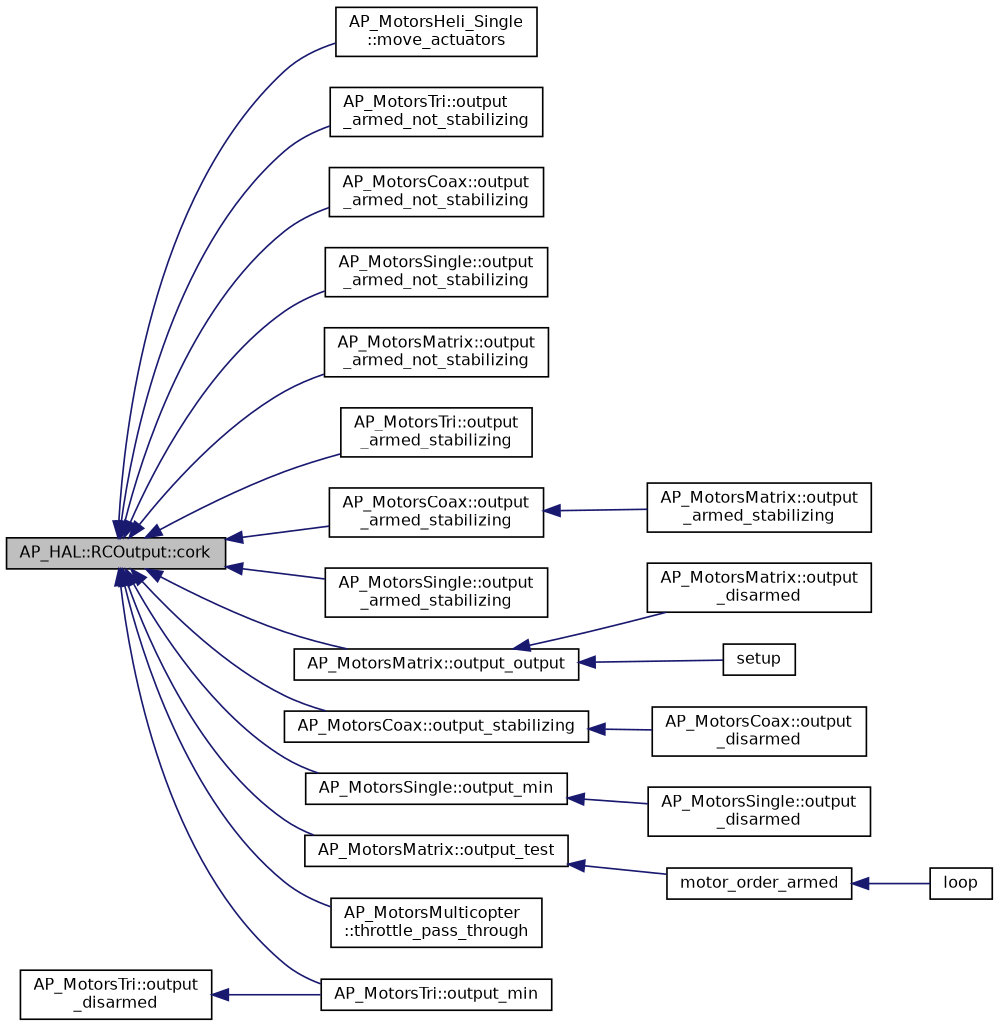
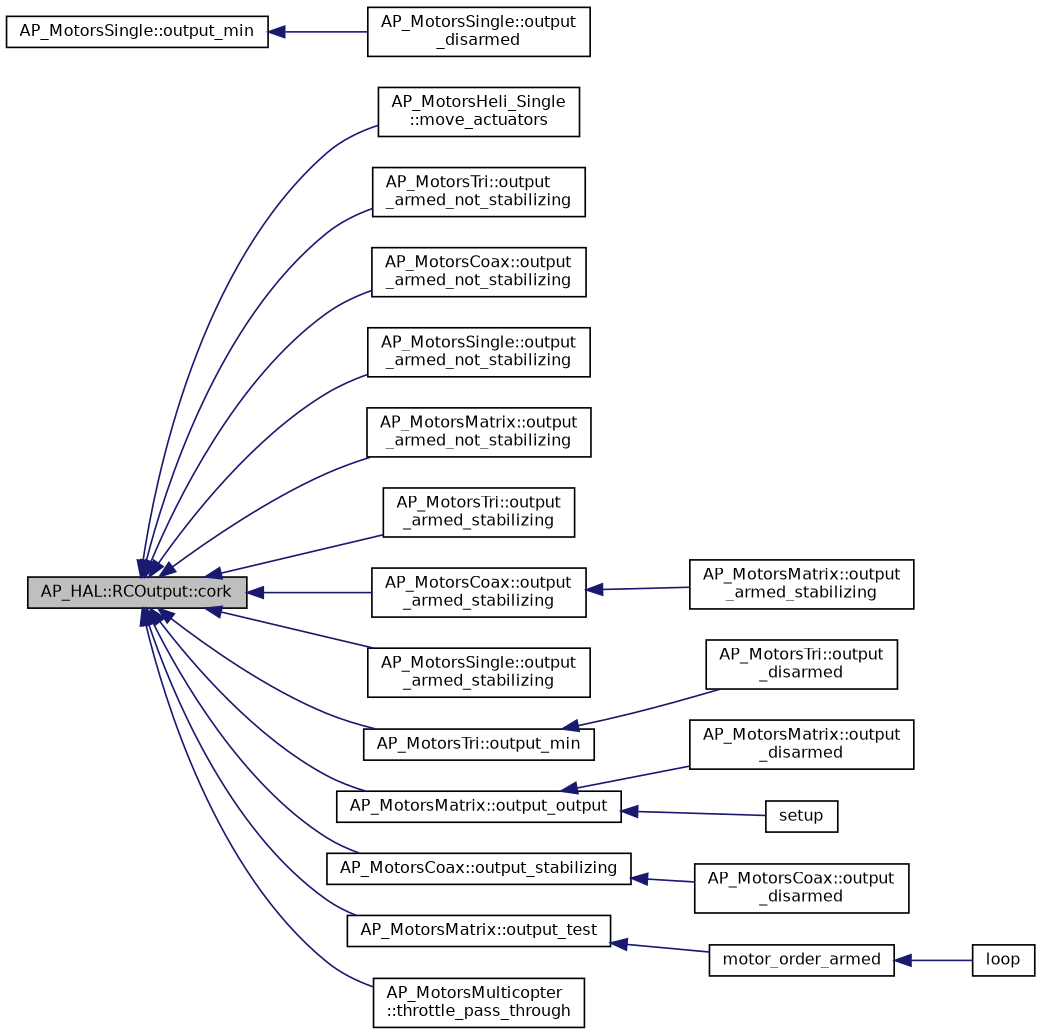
  digraph {
    rankdir=LR
    node [color=black fillcolor=white fontname=Helvetica fontsize=10 shape=record style=filled]
    edge [color=midnightblue dir=back fontname=Helvetica fontsize=10 labelfontname=Helvetica labelfontsize=10 style=solid]
    n1 [fillcolor=grey75 fontcolor=black height=0.2 label="AP_HAL::RCOutput::cork" width=0.4]
    n2 [height=0.2 label="AP_MotorsHeli_Single\l::move_actuators" width=0.4]
    n3 [height=0.2 label="AP_MotorsTri::output\l_armed_not_stabilizing" width=0.4]
    n4 [height=0.2 label="AP_MotorsCoax::output\l_armed_not_stabilizing" width=0.4]
    n5 [height=0.2 label="AP_MotorsSingle::output\l_armed_not_stabilizing" width=0.4]
    n6 [height=0.2 label="AP_MotorsMatrix::output\l_armed_not_stabilizing" width=0.4]
    n7 [height=0.2 label="AP_MotorsTri::output\l_armed_stabilizing" width=0.4]
    n8 [height=0.2 label="AP_MotorsCoax::output\l_armed_stabilizing" width=0.4]
    n9 [height=0.2 label="AP_MotorsSingle::output\l_armed_stabilizing" width=0.4]
    n10 [height=0.2 label="AP_MotorsTri::output_min" width=0.4]
    n11 [height=0.2 label="AP_MotorsMatrix::output_output" width=0.4]
    n12 [height=0.2 label="AP_MotorsCoax::output_stabilizing" width=0.4]
    n13 [height=0.2 label="AP_MotorsSingle::output_min" width=0.4]
    n14 [height=0.2 label="AP_MotorsMatrix::output_test" width=0.4]
    n15 [height=0.2 label="AP_MotorsMulticopter\l::throttle_pass_through" width=0.4]
    n16 [height=0.2 label="AP_MotorsMatrix::output\l_armed_stabilizing" width=0.4]
    n17 [height=0.2 label="AP_MotorsTri::output\l_disarmed" width=0.4]
    n18 [height=0.2 label="AP_MotorsMatrix::output\l_disarmed" width=0.4]
    n19 [height=0.2 label=setup width=0.4]
    n20 [height=0.2 label="AP_MotorsCoax::output\l_disarmed" width=0.4]
    n21 [height=0.2 label="AP_MotorsSingle::output\l_disarmed" width=0.4]
    n22 [height=0.2 label=motor_order_armed width=0.4]
    n23 [height=0.2 label=loop width=0.4]
    n1 -> n2
    n1 -> n3
    n1 -> n4
    n1 -> n5
    n1 -> n6
    n1 -> n7
    n1 -> n8
    n1 -> n9
    n1 -> n10
    n1 -> n11
    n1 -> n12
-   n1 -> n13
    n1 -> n14
    n1 -> n15
    n8 -> n16
-   n17 -> n10
+   n10 -> n17
    n11 -> n18
    n11 -> n19
    n12 -> n20
    n13 -> n21
    n14 -> n22
    n22 -> n23
  }
